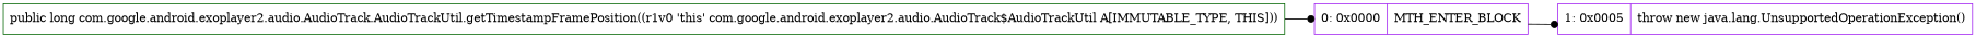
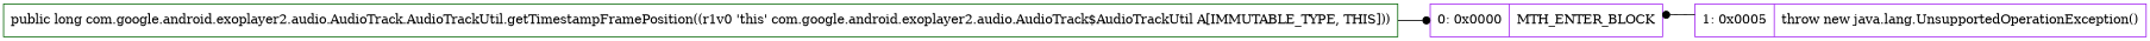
  digraph {
    rankdir=LR
    node [shape=record color=purple]
    edge [arrowhead=dot]
    n1 [label="{0\:\ 0x0000|MTH_ENTER_BLOCK\l}"]
    n2 [label="{1\:\ 0x0005|throw new java.lang.UnsupportedOperationException()\l}"]
    n3 [label="{public long com.google.android.exoplayer2.audio.AudioTrack.AudioTrackUtil.getTimestampFramePosition((r1v0 'this' com.google.android.exoplayer2.audio.AudioTrack$AudioTrackUtil A[IMMUTABLE_TYPE, THIS])) }" color=darkgreen]
-   n1 -> n2
+   n2 -> n1
    n3 -> n1
  }
